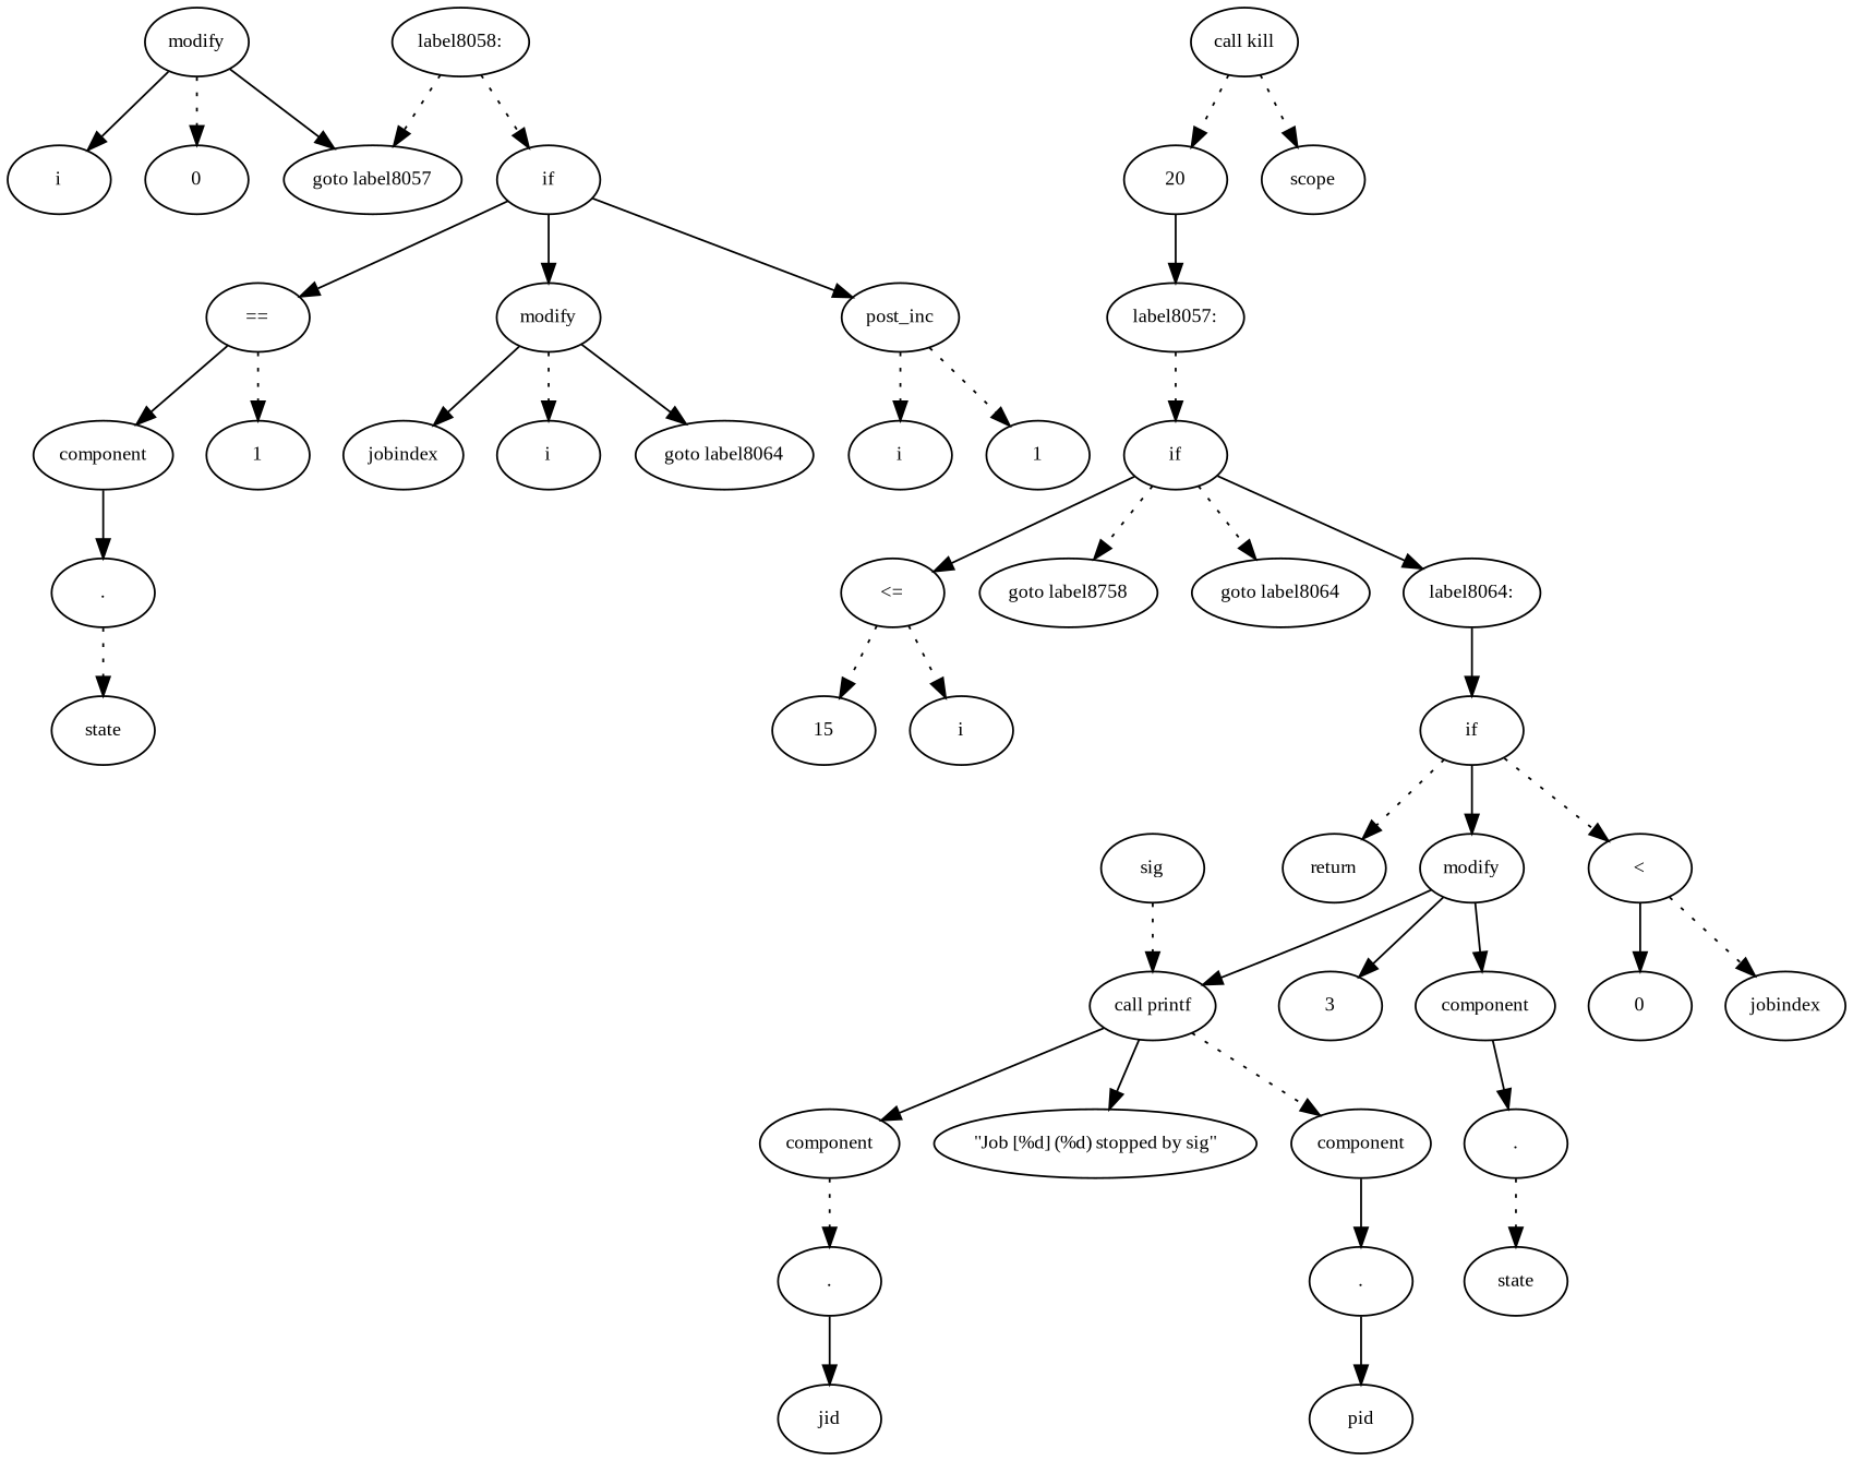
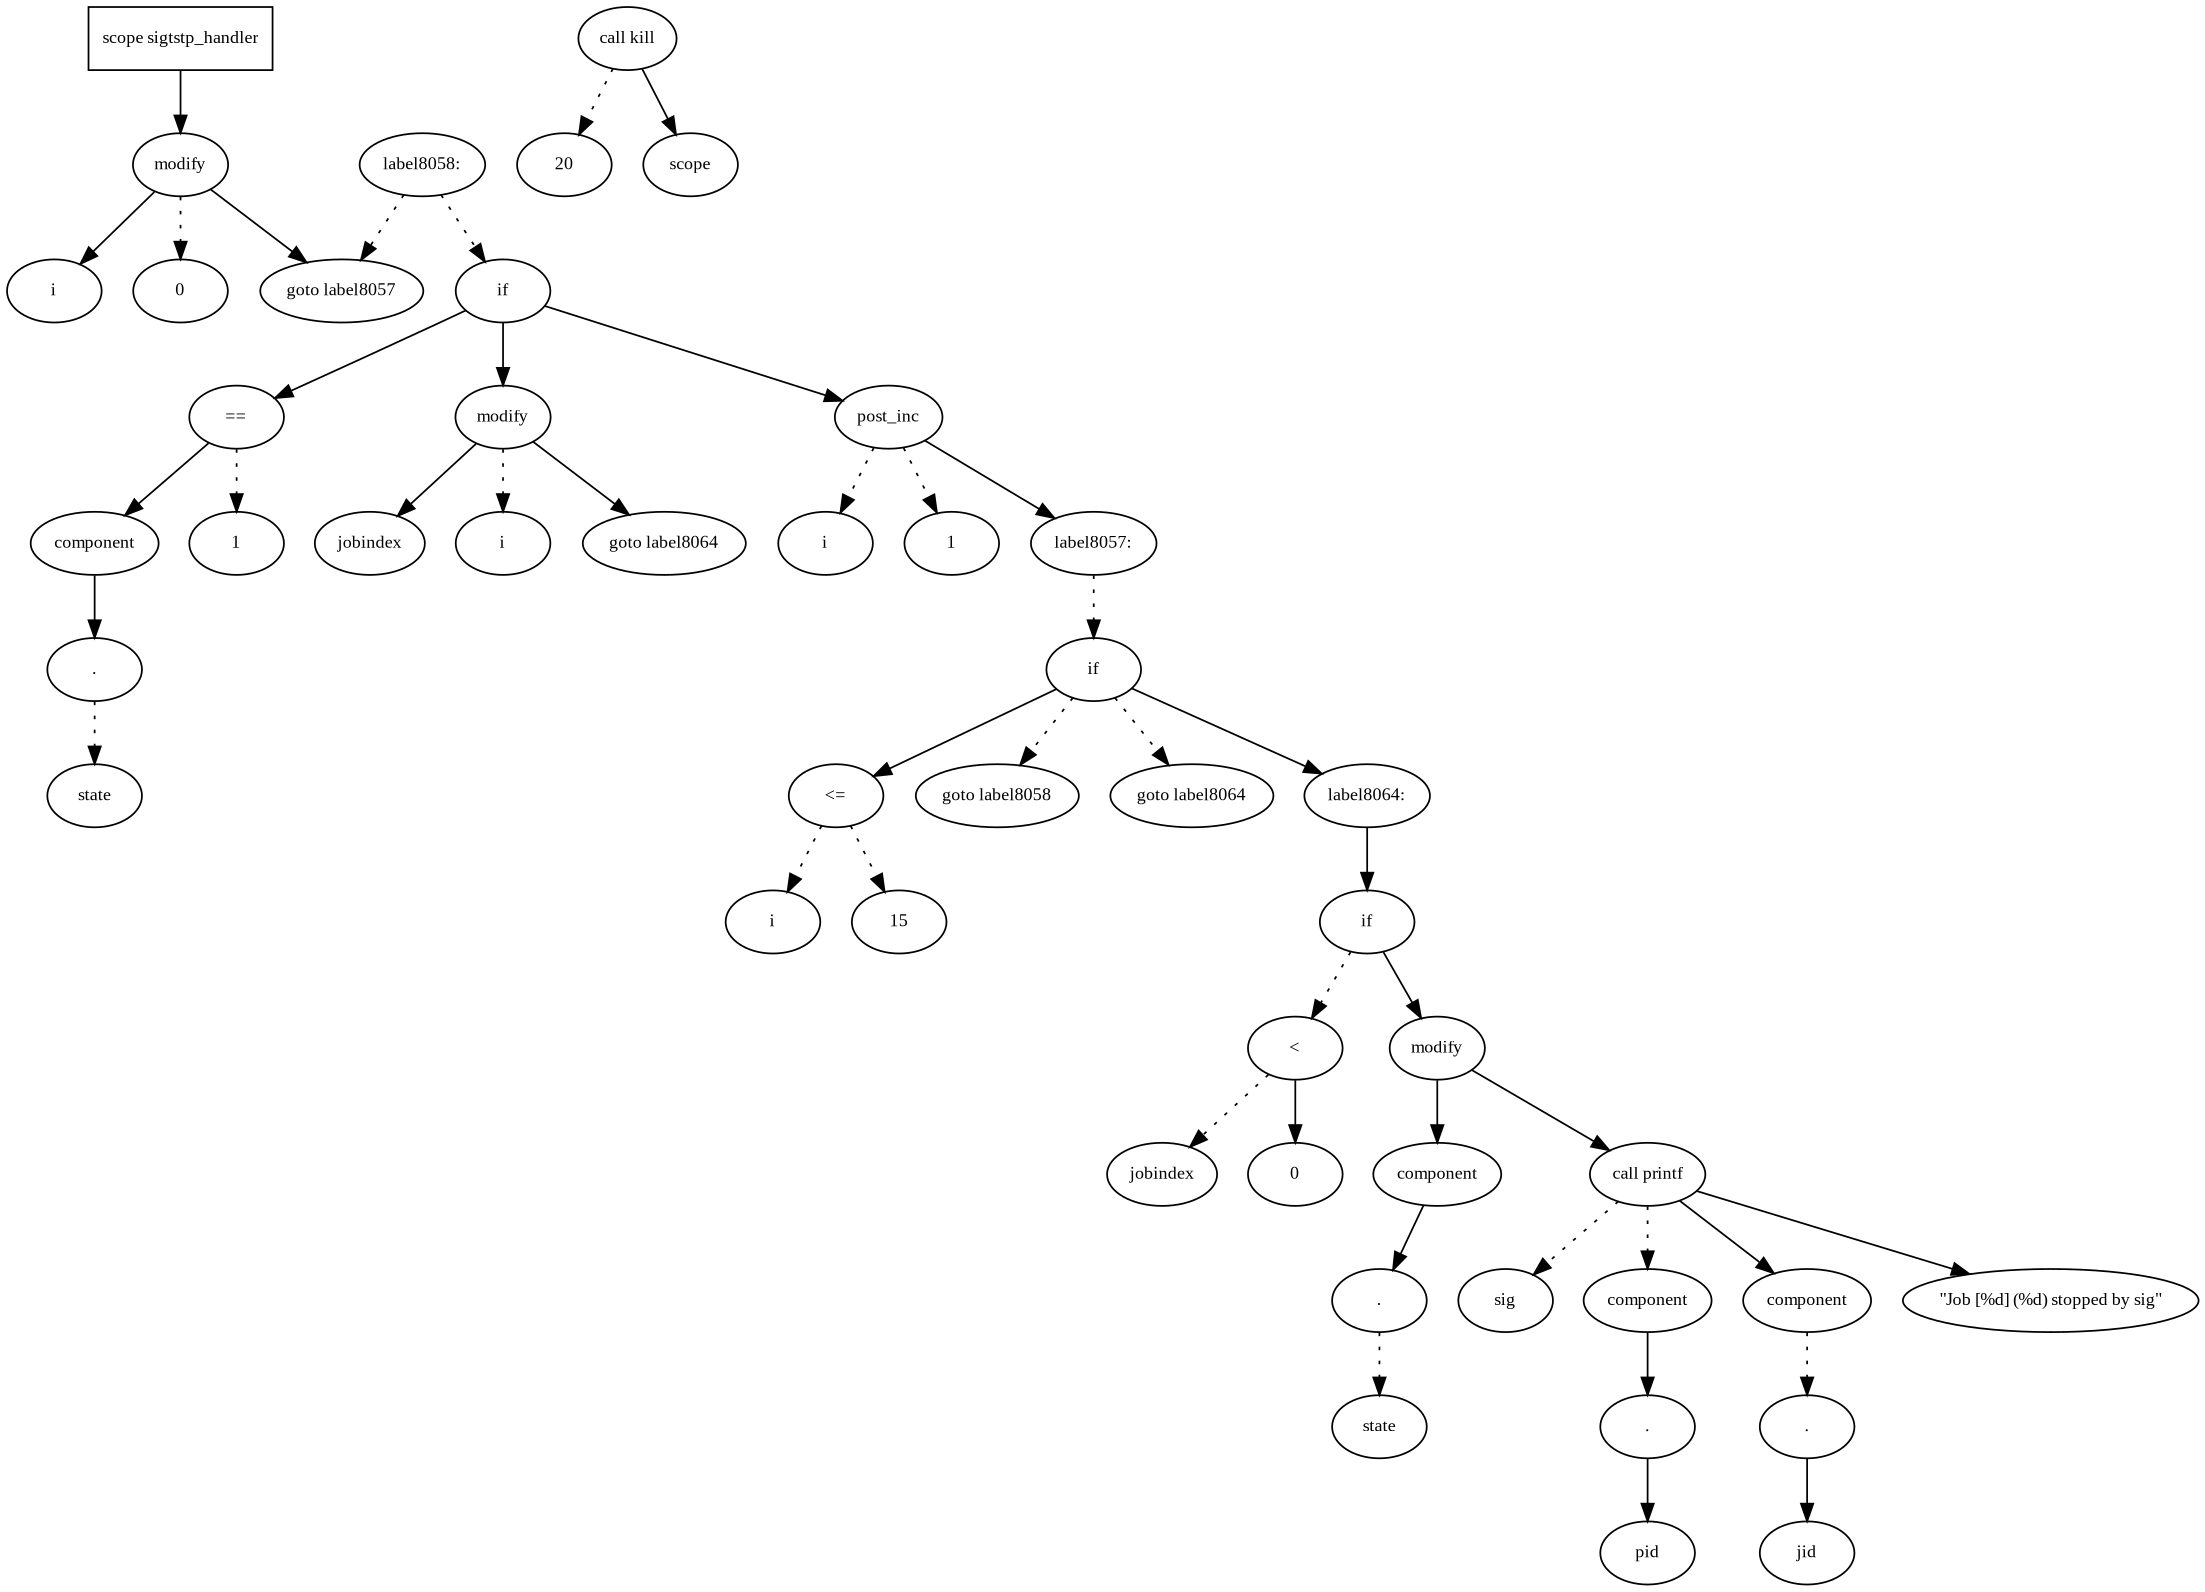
  digraph {
    fontname="Liberation Serif"
    fontsize=10
    node [fontname="Liberation Serif" fontsize=10 shape=ellipse]
    edge [fontname="Liberation Serif" fontsize=10 style=solid]
+   n1 [label="scope sigtstp_handler" shape=box]
    n2 [label=modify]
    n3 [label=i]
    n4 [label=0]
    n5 [label="goto label8057"]
    n6 [label="label8058:"]
    n7 [label=if]
    n8 [label="=="]
    n9 [label=modify]
    n10 [label=post_inc]
    n11 [label=component]
    n12 [label=1]
    n13 [label=jobindex]
    n14 [label=i]
    n15 [label="goto label8064"]
    n16 [label=i]
    n17 [label=1]
    n18 [label="label8057:"]
    n19 [label="."]
    n20 [label=state]
    n21 [label=if]
    n22 [label="<="]
-   n23 [label="goto label8758"]
+   n23 [label="goto label8058"]
    n24 [label="goto label8064"]
    n25 [label="label8064:"]
    n26 [label=i]
    n27 [label=15]
    n28 [label=if]
    n29 [label="<"]
-   n30 [label=return]
    n31 [label=modify]
    n32 [label=jobindex]
    n33 [label=0]
    n34 [label=component]
-   n35 [label=3]
    n36 [label="call printf"]
    n37 [label="."]
    n38 [label=sig]
    n39 [label=component]
    n40 [label=component]
    n41 [label="\"Job [%d] (%d) stopped by sig\""]
    n42 [label=state]
    n43 [label="."]
    n44 [label="."]
    n45 [label="call kill"]
    n46 [label=20]
    n47 [label=scope]
    n48 [label=pid]
    n49 [label=jid]
+   n1 -> n2
    n2 -> n3
    n2 -> n4 [style=dotted]
    n2 -> n5
    n6 -> n5 [style=dotted]
    n6 -> n7 [style=dotted]
    n7 -> n8
    n7 -> n9
    n7 -> n10
    n8 -> n11
    n8 -> n12 [style=dotted]
    n9 -> n13
    n9 -> n14 [style=dotted]
    n9 -> n15
    n10 -> n16 [style=dotted]
    n10 -> n17 [style=dotted]
-   n46 -> n18
+   n10 -> n18
    n11 -> n19
    n18 -> n21 [style=dotted]
    n19 -> n20 [style=dotted]
    n21 -> n22
    n21 -> n23 [style=dotted]
    n21 -> n24 [style=dotted]
    n21 -> n25
    n22 -> n26 [style=dotted]
    n22 -> n27 [style=dotted]
    n25 -> n28
    n28 -> n29 [style=dotted]
-   n28 -> n30 [style=dotted]
    n28 -> n31
    n29 -> n32 [style=dotted]
    n29 -> n33
    n31 -> n34
-   n31 -> n35
    n31 -> n36
    n34 -> n37
-   n38 -> n36 [style=dotted]
+   n36 -> n38 [style=dotted]
    n36 -> n39 [style=dotted]
    n36 -> n40
    n36 -> n41
    n37 -> n42 [style=dotted]
    n39 -> n43
    n40 -> n44 [style=dotted]
    n43 -> n48
    n44 -> n49
    n45 -> n46 [style=dotted]
-   n45 -> n47 [style=dotted]
+   n45 -> n47
  }
